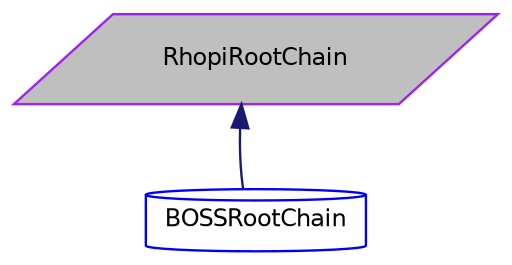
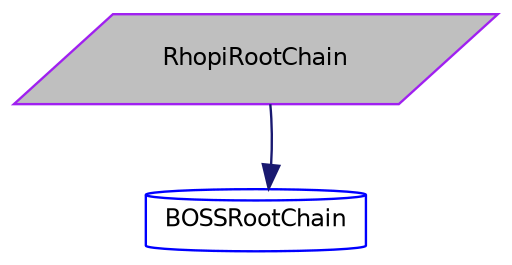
  digraph {
    node [fontname=Helvetica fontsize=10 style=filled]
    n1 [color=purple fillcolor=grey75 fontcolor=black height=0.2 label=RhopiRootChain shape=parallelogram width=0.4]
    n2 [color=blue fillcolor=white height=0.2 label=BOSSRootChain shape=cylinder width=0.4]
-   n1 -> n2 [color=midnightblue dir=back fontname=Helvetica fontsize=10 labelfontname=Helvetica labelfontsize=10 style=solid]
+   n2 -> n1 [color=midnightblue dir=back fontname=Helvetica fontsize=10 labelfontname=Helvetica labelfontsize=10 style=solid]
  }
